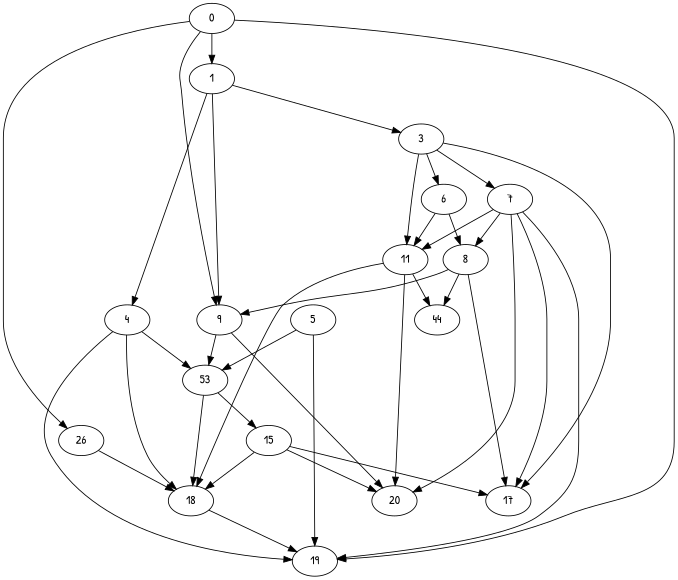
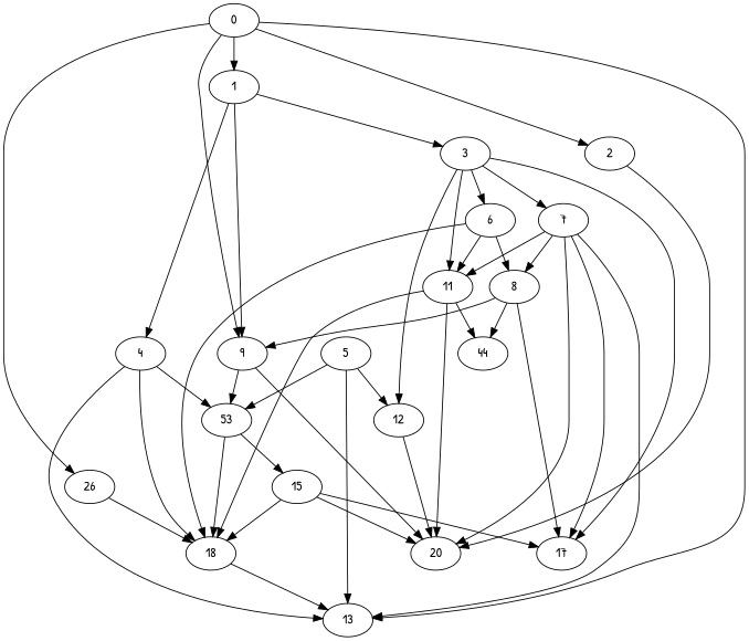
  digraph {
    fontname="Patrick Hand"
    node [Weight=7 fontname="Patrick Hand"]
    edge [Weight=13 fontname="Patrick Hand"]
    0 [Weight=10]
+   2
    1
    n4 [Weight=8 label=26]
-   19 [Weight=3]
+   19 [Weight=3 label=13]
    9
    20
    3 [Weight=2]
    4
    18 [Weight=9]
    15 [Weight=5]
    17 [Weight=6]
+   12 [Weight=3]
    6 [Weight=5]
    7 [Weight=6]
    11 [Weight=8]
    n17 [Weight=2 label=53]
    8
    n19 [Weight=2 label=44]
    5 [Weight=2]
+   0 -> 2 [Weight=21]
    0 -> 1 [Weight=8]
    0 -> n4
    0 -> 19 [Weight=34]
    0 -> 9 [Weight=25]
+   2 -> 20 [Weight=38]
    1 -> 9 [Weight=38]
    1 -> 3 [Weight=8]
    1 -> 4 [Weight=8]
    n4 -> 18 [Weight=42]
    9 -> 20 [Weight=42]
    9 -> n17 [Weight=34]
    3 -> 17 [Weight=38]
+   3 -> 12 [Weight=29]
    3 -> 6 [Weight=17]
    3 -> 7 [Weight=8]
    3 -> 11 [Weight=38]
    4 -> 19
    4 -> 18 [Weight=17]
    4 -> n17 [Weight=17]
    18 -> 19 [Weight=34]
    15 -> 20 [Weight=17]
    15 -> 18 [Weight=34]
    15 -> 17 [Weight=29]
+   12 -> 20 [Weight=21]
+   6 -> 18 [Weight=25]
    6 -> 11 [Weight=29]
    6 -> 8 [Weight=42]
    7 -> 19 [Weight=25]
    7 -> 20
    7 -> 17
    7 -> 11 [Weight=21]
    7 -> 8 [Weight=17]
    11 -> 20
    11 -> 18 [Weight=25]
    11 -> n19 [Weight=42]
    n17 -> 18 [Weight=21]
    n17 -> 15
    8 -> 9 [Weight=25]
    8 -> 17 [Weight=25]
    8 -> n19 [Weight=8]
    5 -> 19
+   5 -> 12 [Weight=17]
    5 -> n17 [Weight=25]
  }
